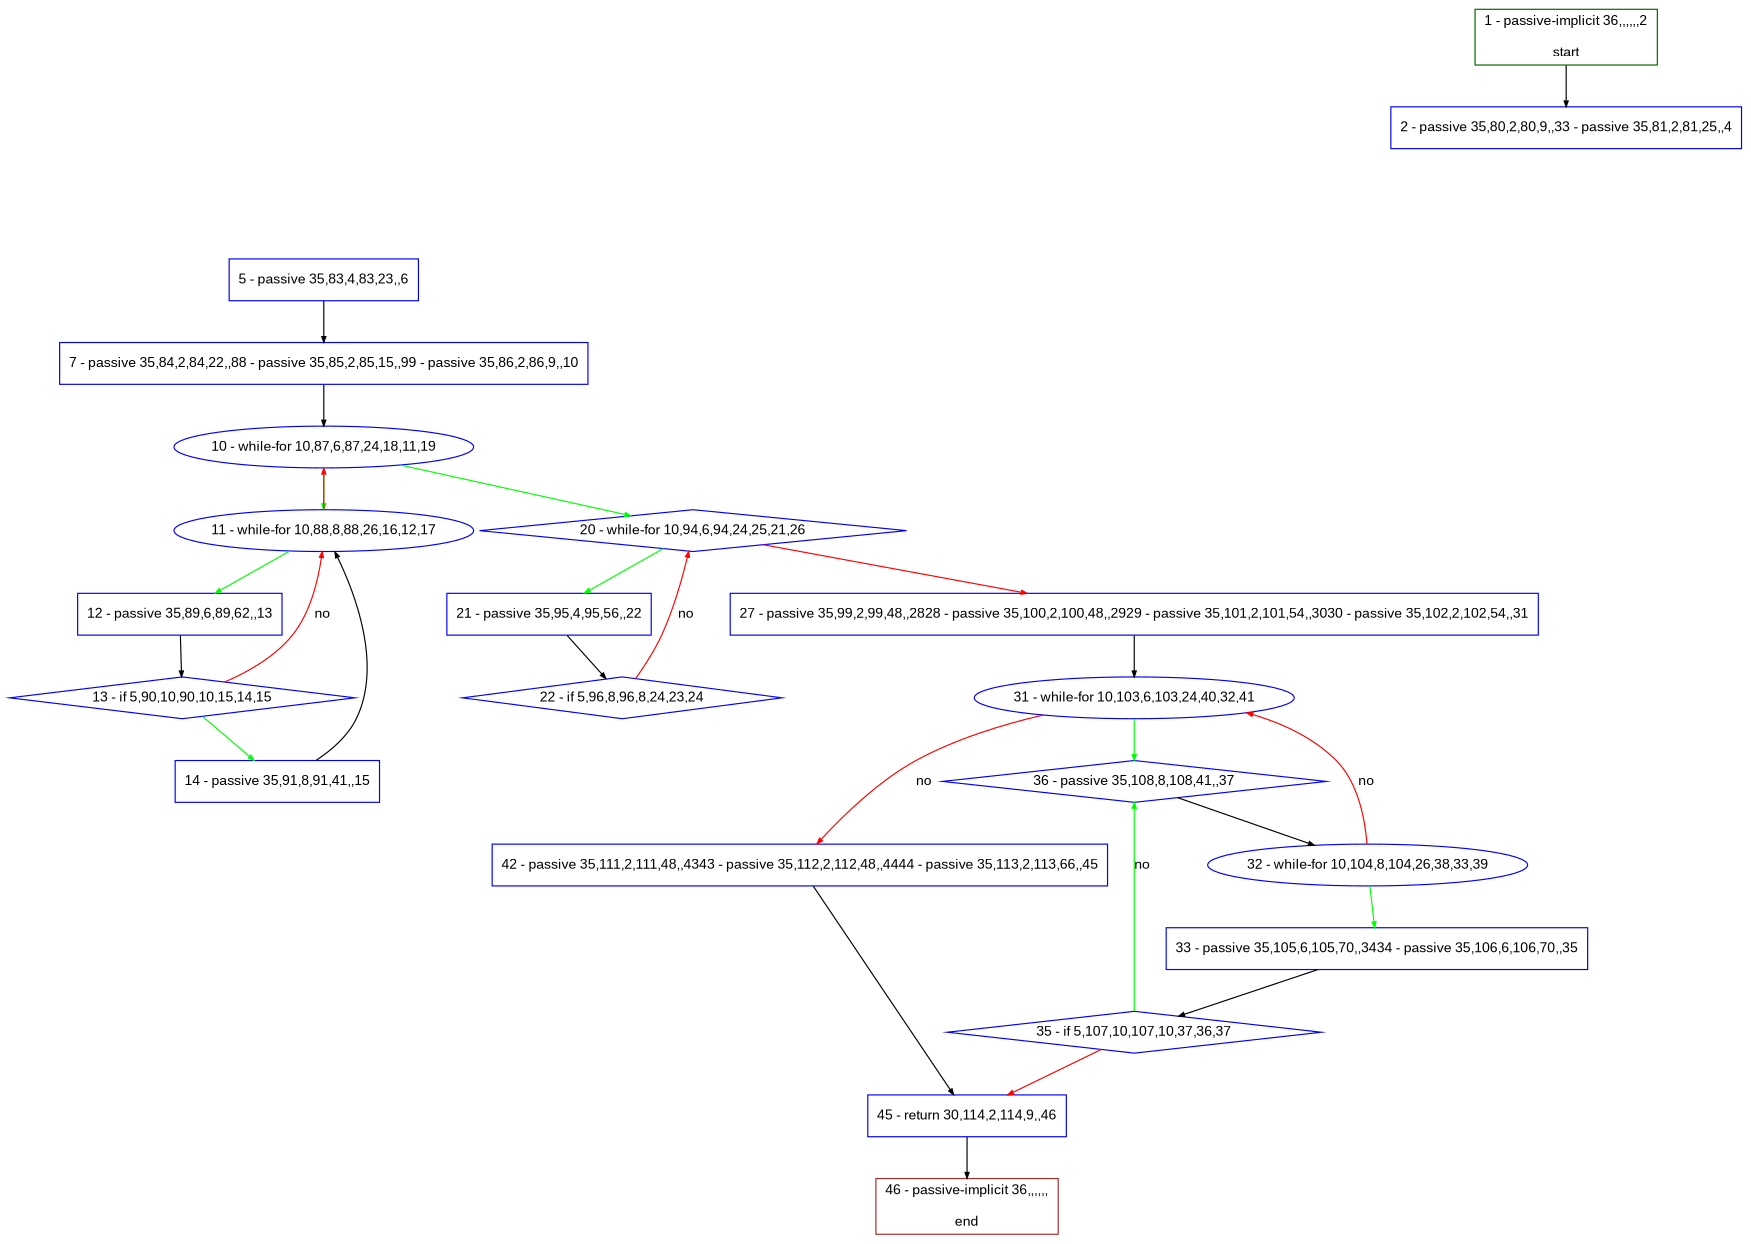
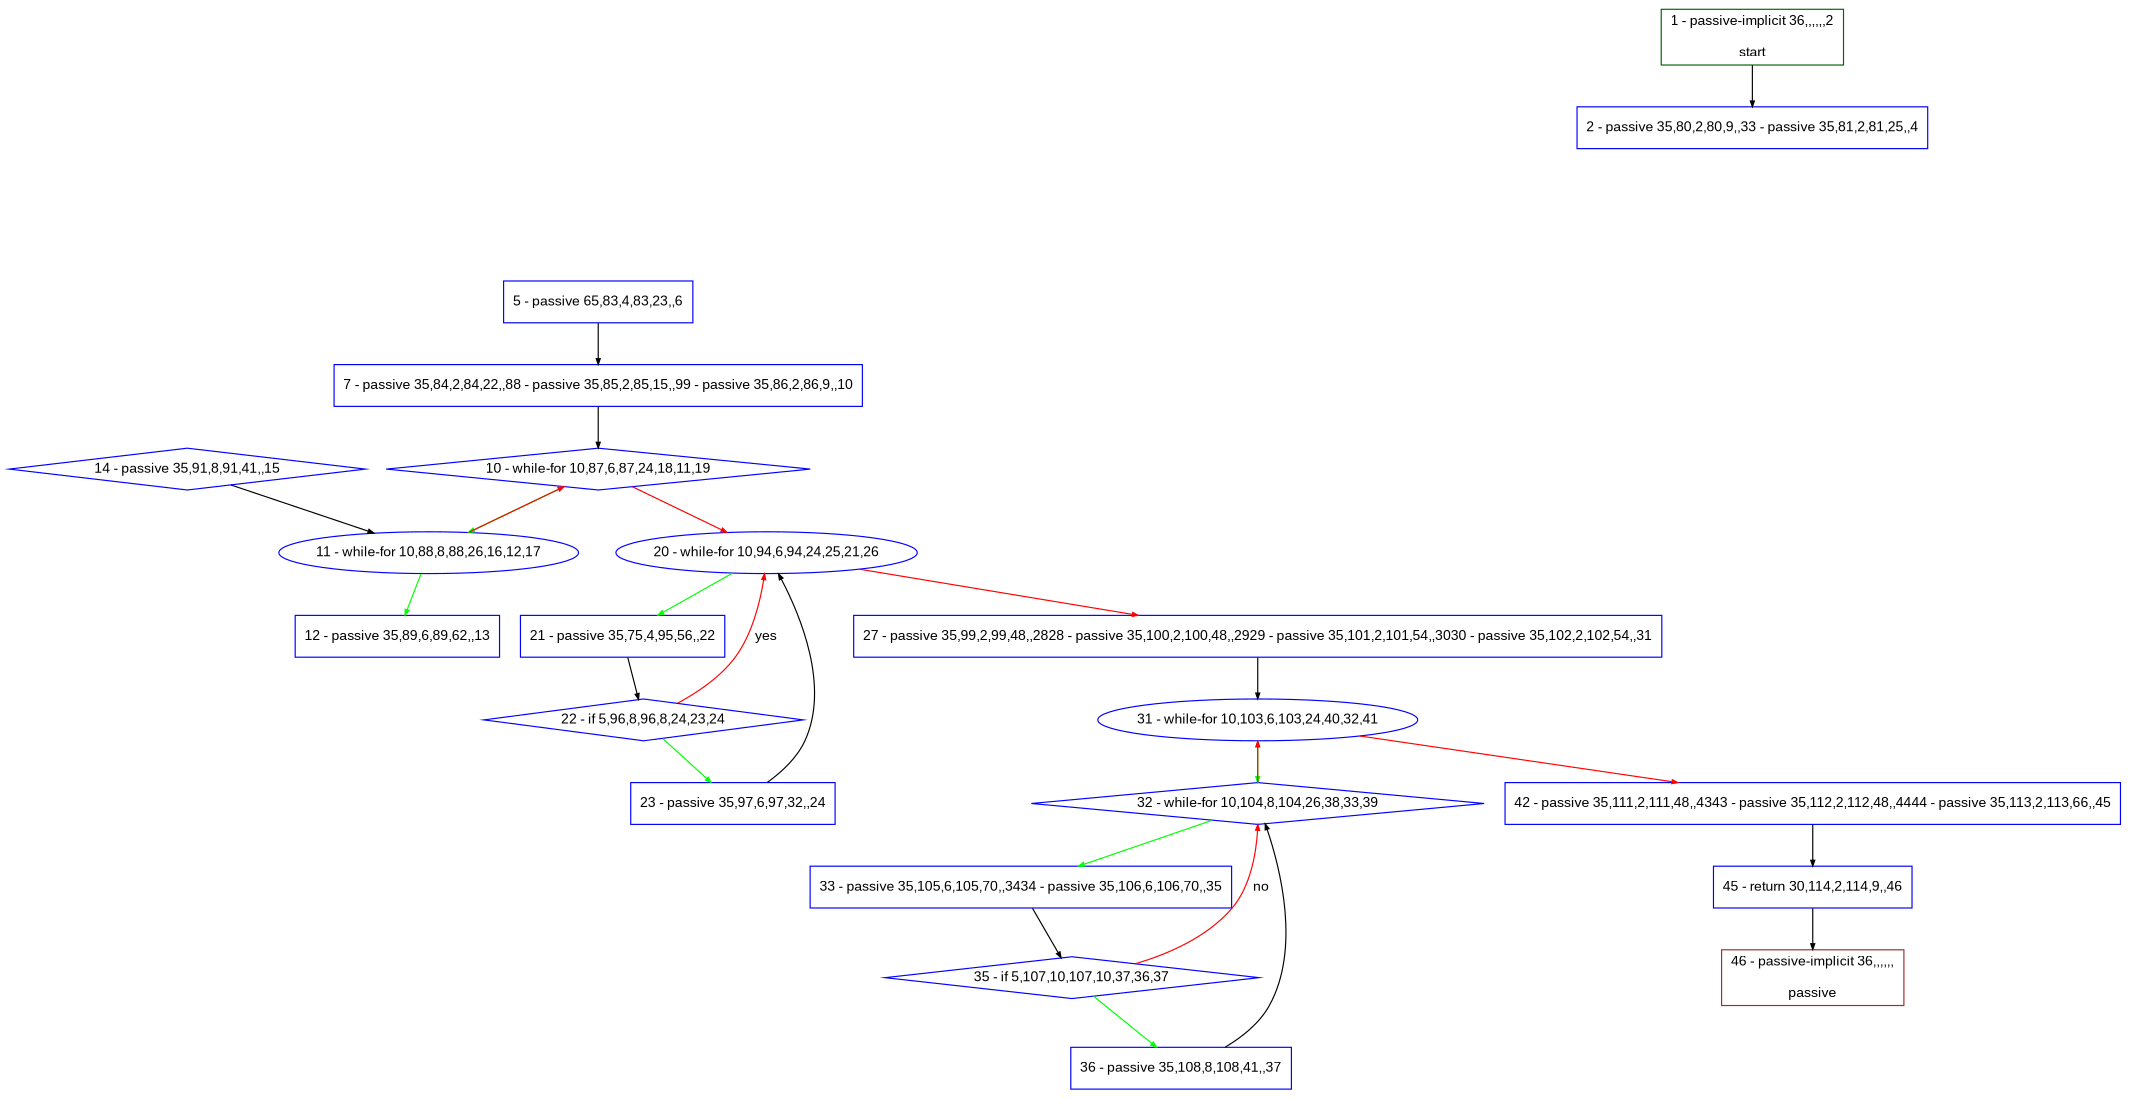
  digraph {
    bgcolor=white
    compound=true
    fillcolor="#FFFFCC"
    fontname=Arial
    fontsize=12
    pack=true
    packmode=clust
    style="rounded,filled"
    node [color="#0000ff" compound=true fillcolor="#ffffff" fixedsize=false fontname=Arial fontsize=12 node_initialized=no shape=box style=filled]
    edge [arrowhead=normal arrowsize=0.5 arrowtail=none color="#000000" compound=true dir=forward fontcolor=black fontname=Arial fontsize=12]
    n1 [label="2 - passive 35,80,2,80,9,,33 - passive 35,81,2,81,25,,4"]
    n2 [color="#006400" label="1 - passive-implicit 36,,,,,,2\n\nstart"]
-   n3 [label="5 - passive 35,83,4,83,23,,6"]
+   n3 [label="5 - passive 65,83,4,83,23,,6"]
    n4 [label="7 - passive 35,84,2,84,22,,88 - passive 35,85,2,85,15,,99 - passive 35,86,2,86,9,,10"]
-   n5 [label="10 - while-for 10,87,6,87,24,18,11,19" shape=oval]
+   n5 [label="10 - while-for 10,87,6,87,24,18,11,19" shape=diamond]
    n6 [label="11 - while-for 10,88,8,88,26,16,12,17" shape=oval]
-   n7 [label="20 - while-for 10,94,6,94,24,25,21,26" shape=diamond]
+   n7 [label="20 - while-for 10,94,6,94,24,25,21,26" shape=oval]
    n8 [label="12 - passive 35,89,6,89,62,,13"]
-   n9 [label="21 - passive 35,95,4,95,56,,22"]
+   n9 [label="21 - passive 35,75,4,95,56,,22"]
    n10 [label="27 - passive 35,99,2,99,48,,2828 - passive 35,100,2,100,48,,2929 - passive 35,101,2,101,54,,3030 - passive 35,102,2,102,54,,31"]
-   n11 [label="13 - if 5,90,10,90,10,15,14,15" shape=diamond]
    n12 [label="22 - if 5,96,8,96,8,24,23,24" shape=diamond]
    n13 [label="31 - while-for 10,103,6,103,24,40,32,41" shape=oval]
-   n14 [label="14 - passive 35,91,8,91,41,,15"]
-   n16 [label="32 - while-for 10,104,8,104,26,38,33,39" shape=oval]
+   n14 [label="14 - passive 35,91,8,91,41,,15" shape=diamond]
+   n15 [label="23 - passive 35,97,6,97,32,,24"]
+   n16 [label="32 - while-for 10,104,8,104,26,38,33,39" shape=diamond]
    n17 [label="42 - passive 35,111,2,111,48,,4343 - passive 35,112,2,112,48,,4444 - passive 35,113,2,113,66,,45"]
    n18 [label="33 - passive 35,105,6,105,70,,3434 - passive 35,106,6,106,70,,35"]
    n19 [label="45 - return 30,114,2,114,9,,46"]
    n20 [label="35 - if 5,107,10,107,10,37,36,37" shape=diamond]
-   n21 [color="#a52a2a" label="46 - passive-implicit 36,,,,,,\n\nend"]
-   n22 [label="36 - passive 35,108,8,108,41,,37" shape=diamond]
+   n21 [color="#a52a2a" label="46 - passive-implicit 36,,,,,,\n\npassive"]
+   n22 [label="36 - passive 35,108,8,108,41,,37"]
    n2 -> n1
    n3 -> n4
    n4 -> n5
    n5 -> n6 [color="#00ff00" label=yes]
-   n5 -> n7 [color="#00ff00" label=no]
+   n5 -> n7 [color="#ff0000" label=no]
    n6 -> n5 [color="#ff0000" label=no]
    n6 -> n8 [color="#00ff00" label=yes]
    n7 -> n9 [color="#00ff00" label=yes]
    n7 -> n10 [color="#ff0000" label=no]
-   n8 -> n11
    n9 -> n12
    n10 -> n13
-   n11 -> n6 [color="#ff0000" label=no]
-   n11 -> n14 [color="#00ff00" label=yes]
-   n12 -> n7 [color="#ff0000" label=no]
-   n13 -> n22 [color="#00ff00" label=yes]
+   n12 -> n7 [color="#ff0000" label=yes]
+   n12 -> n15 [color="#00ff00" label=yes]
+   n13 -> n16 [color="#00ff00" label=yes]
    n13 -> n17 [color="#ff0000" label=no]
    n14 -> n6
+   n15 -> n7
    n16 -> n13 [color="#ff0000" label=no]
    n16 -> n18 [color="#00ff00" label=yes]
    n17 -> n19
    n18 -> n20
    n19 -> n21
-   n20 -> n19 [color="#ff0000" label=no]
+   n20 -> n16 [color="#ff0000" label=no]
    n20 -> n22 [color="#00ff00" label=no]
    n22 -> n16
  }
